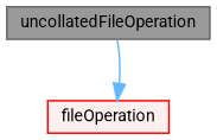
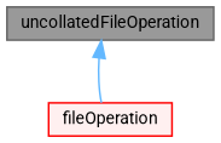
  digraph {
    fontname=Roboto
    node [fontname=Roboto fontsize=10 shape=box style=filled]
    n1 [color=gray40 fillcolor=grey60 fontcolor=black height=0.2 label=uncollatedFileOperation width=0.4]
    n2 [color=red fillcolor="#FFF0F0" height=0.2 label=fileOperation width=0.4]
-   n2 -> n1 [color=steelblue1 dir=back fontname=Roboto fontsize=10 labelfontname=Helvetica labelfontsize=10 style=solid]
+   n1 -> n2 [color=steelblue1 dir=back fontname=Roboto fontsize=10 labelfontname=Helvetica labelfontsize=10 style=solid]
  }
